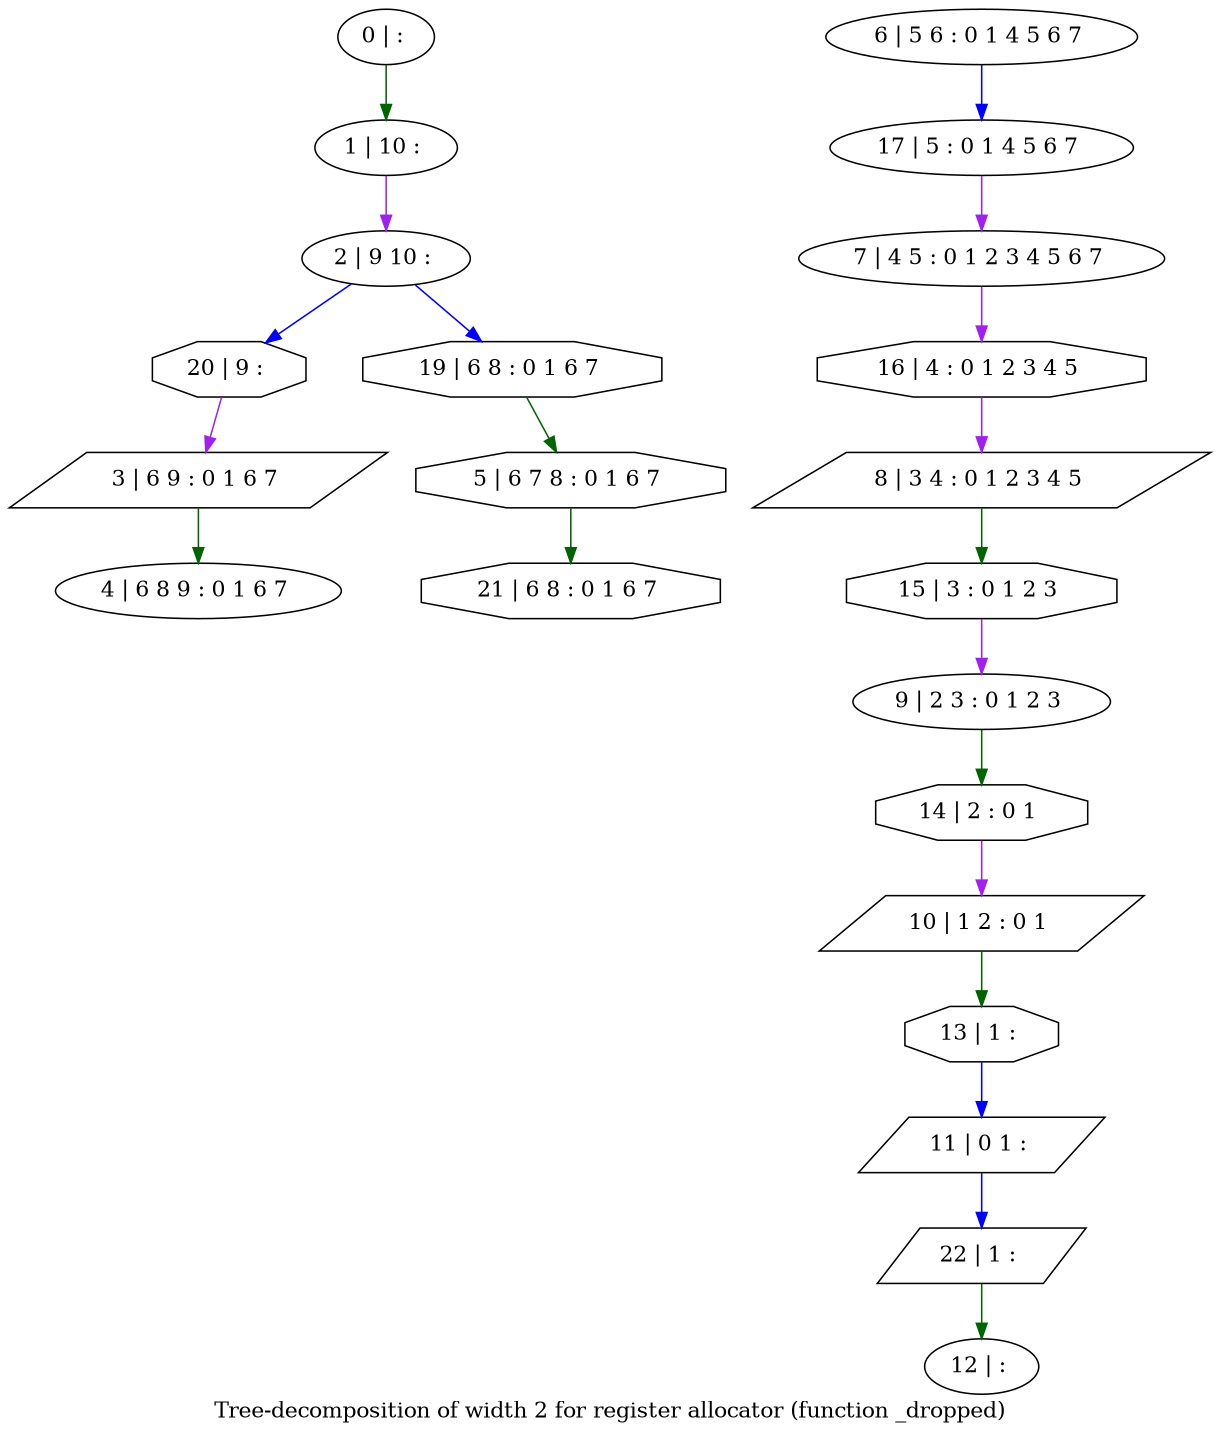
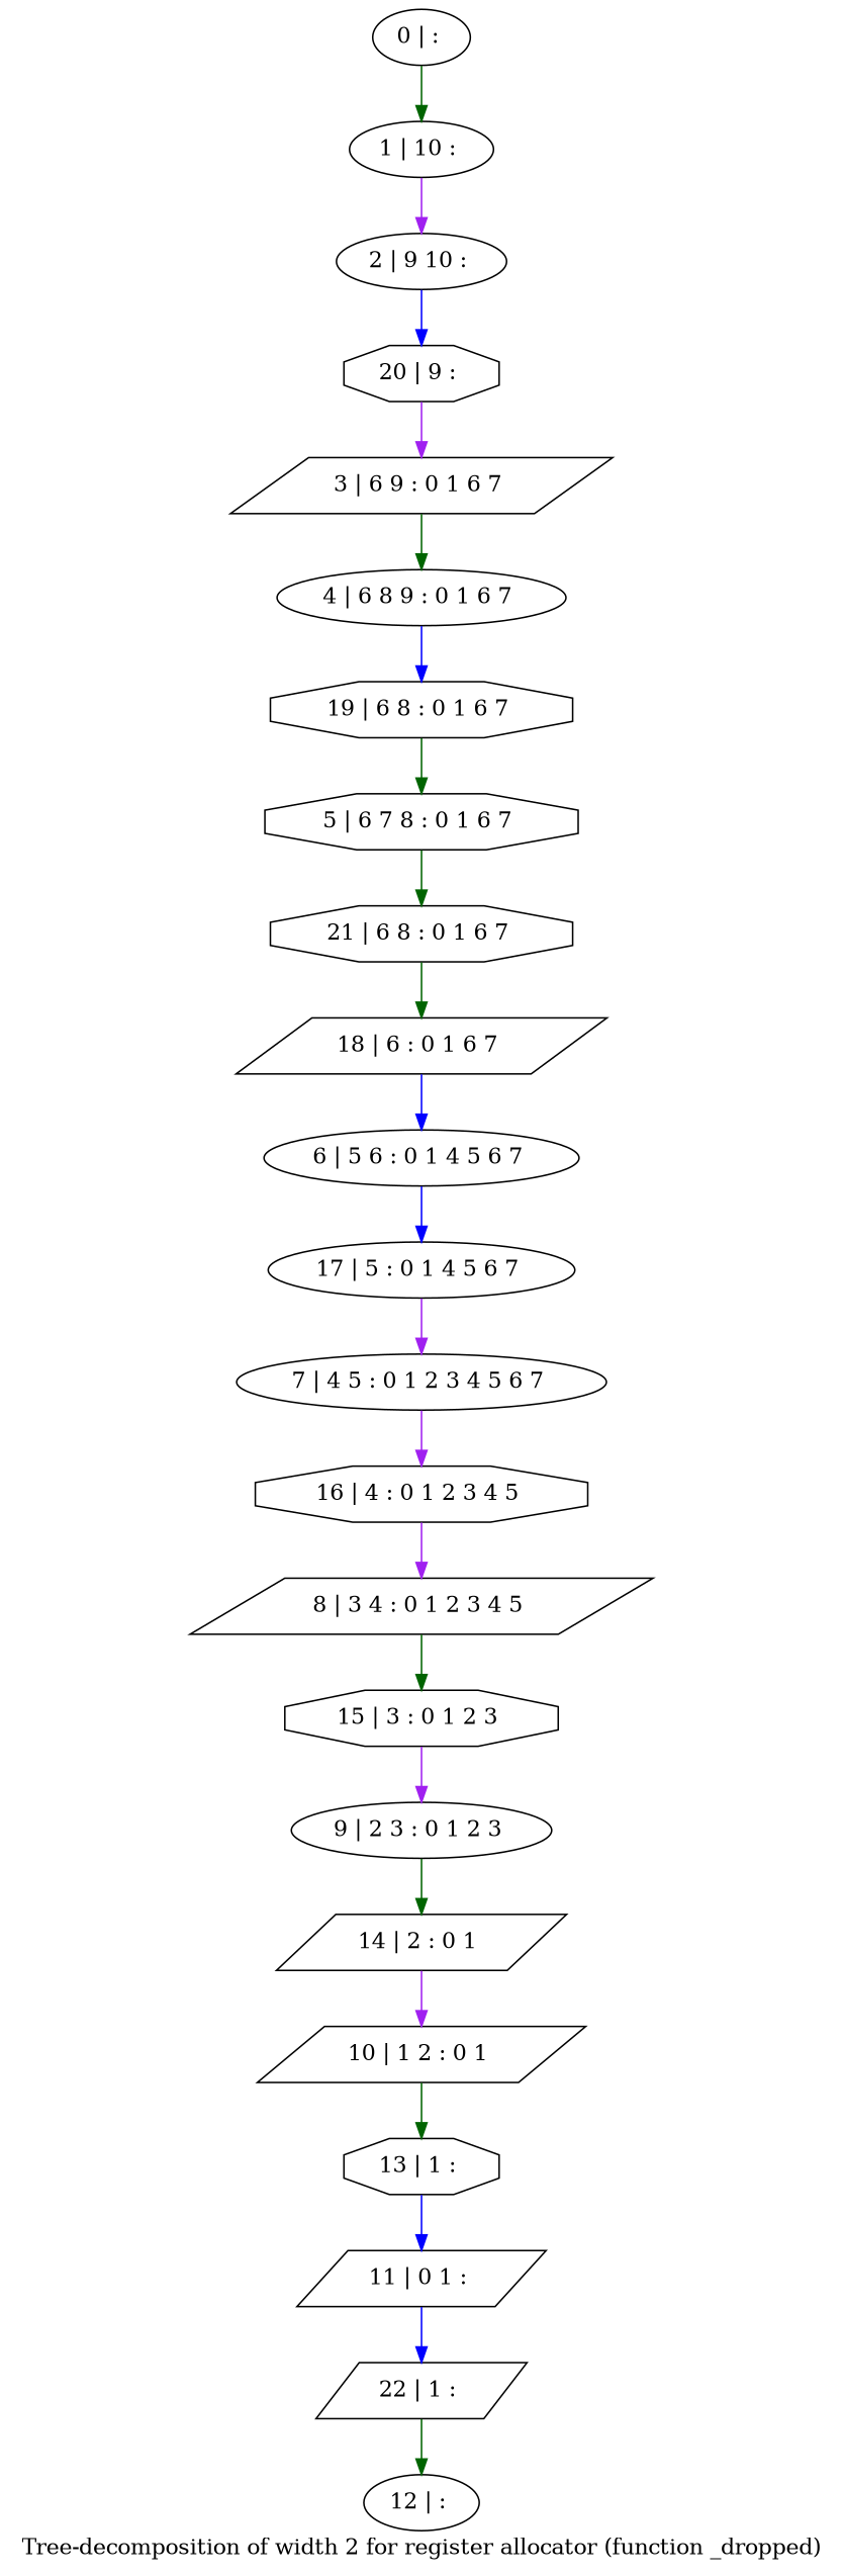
  digraph {
    label="Tree-decomposition of width 2 for register allocator (function _dropped)"
    node [shape=ellipse]
    edge [color=darkgreen]
    n1 [label="0 | : "]
    n2 [label="1 | 10 : "]
    n3 [label="2 | 9 10 : "]
    n4 [label="20 | 9 : " shape=octagon]
    n5 [label="3 | 6 9 : 0 1 6 7 " shape=parallelogram]
    n6 [label="4 | 6 8 9 : 0 1 6 7 "]
    n7 [label="19 | 6 8 : 0 1 6 7 " shape=octagon]
    n8 [label="5 | 6 7 8 : 0 1 6 7 " shape=octagon]
    n9 [label="21 | 6 8 : 0 1 6 7 " shape=octagon]
+   n10 [label="18 | 6 : 0 1 6 7 " shape=parallelogram]
    n11 [label="6 | 5 6 : 0 1 4 5 6 7 "]
    n12 [label="17 | 5 : 0 1 4 5 6 7 "]
    n13 [label="7 | 4 5 : 0 1 2 3 4 5 6 7 "]
    n14 [label="16 | 4 : 0 1 2 3 4 5 " shape=octagon]
    n15 [label="8 | 3 4 : 0 1 2 3 4 5 " shape=parallelogram]
    n16 [label="15 | 3 : 0 1 2 3 " shape=octagon]
    n17 [label="9 | 2 3 : 0 1 2 3 "]
-   n18 [label="14 | 2 : 0 1 " shape=octagon]
+   n18 [label="14 | 2 : 0 1 " shape=parallelogram]
    n19 [label="10 | 1 2 : 0 1 " shape=parallelogram]
    n20 [label="13 | 1 : " shape=octagon]
    n21 [label="11 | 0 1 : " shape=parallelogram]
    n22 [label="22 | 1 : " shape=parallelogram]
    n23 [label="12 | : "]
    n1 -> n2
    n2 -> n3 [color=purple]
    n3 -> n4 [color=blue]
    n4 -> n5 [color=purple]
    n5 -> n6
-   n3 -> n7 [color=blue]
+   n6 -> n7 [color=blue]
    n7 -> n8
    n8 -> n9
+   n9 -> n10
+   n10 -> n11 [color=blue]
    n11 -> n12 [color=blue]
    n12 -> n13 [color=purple]
    n13 -> n14 [color=purple]
    n14 -> n15 [color=purple]
    n15 -> n16
    n16 -> n17 [color=purple]
    n17 -> n18
    n18 -> n19 [color=purple]
    n19 -> n20
    n20 -> n21 [color=blue]
    n21 -> n22 [color=blue]
    n22 -> n23
  }
